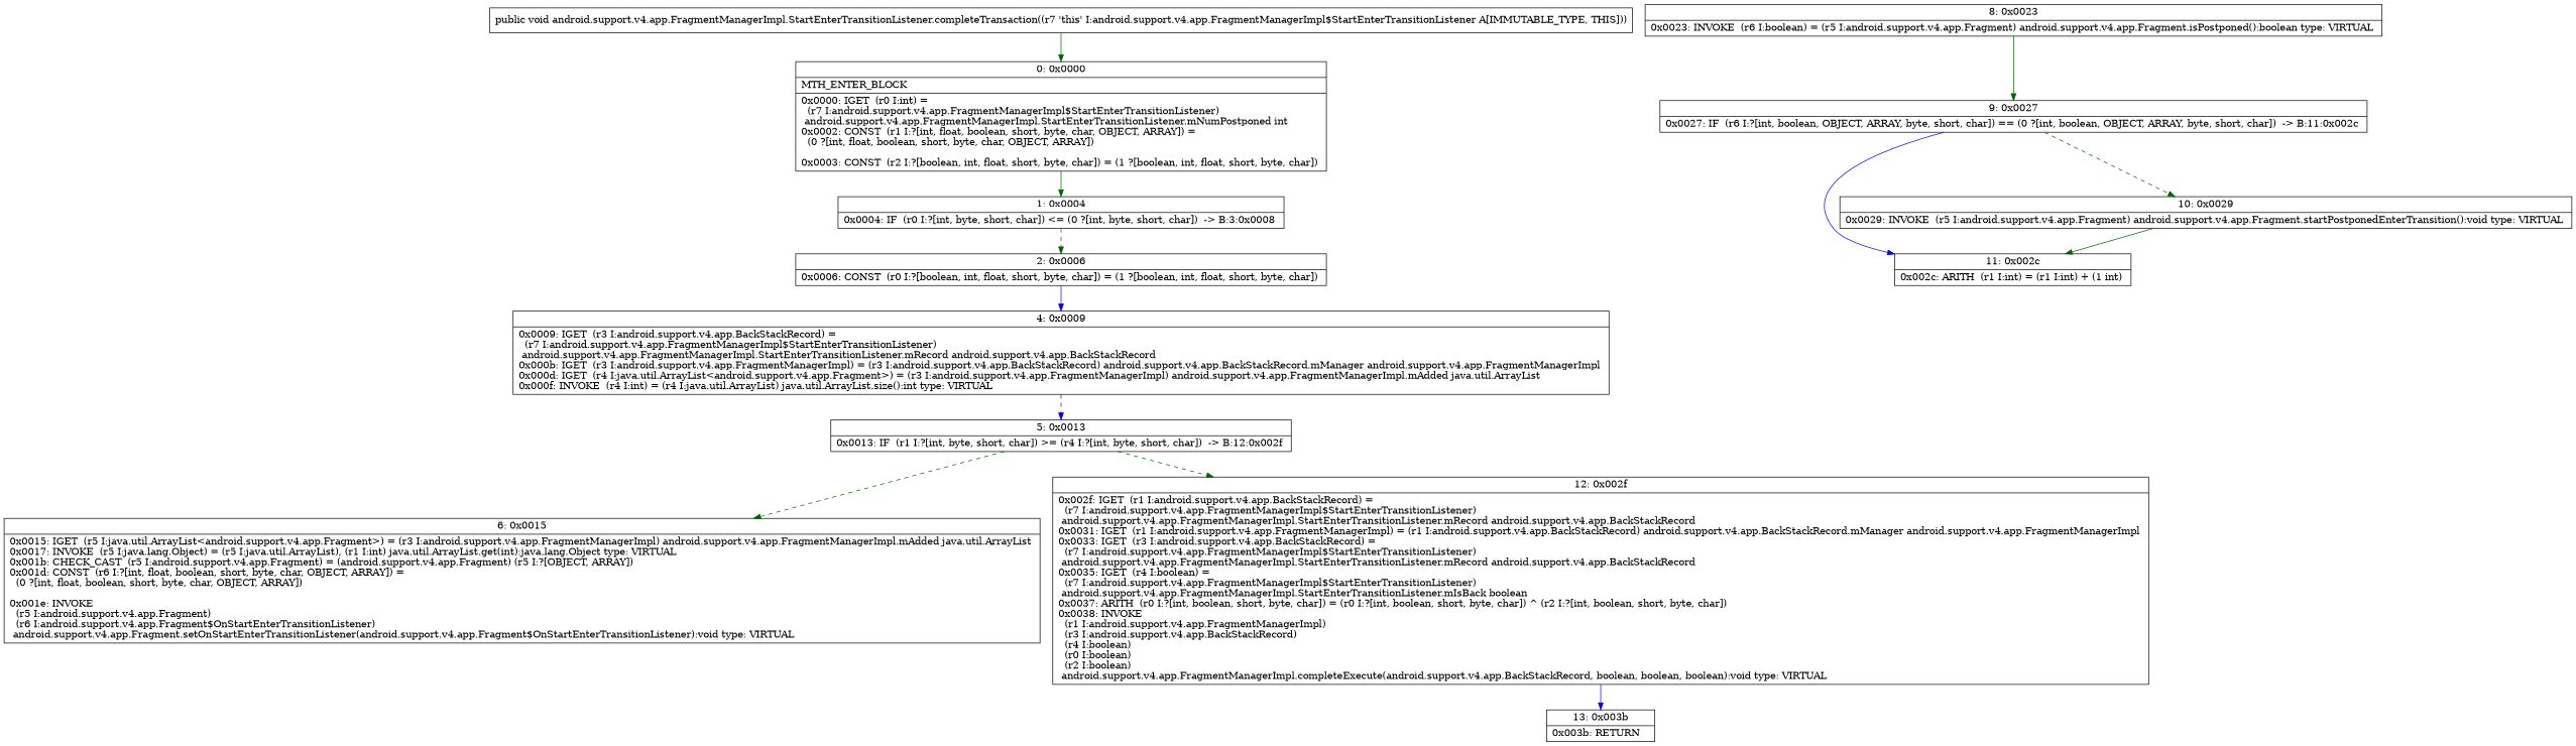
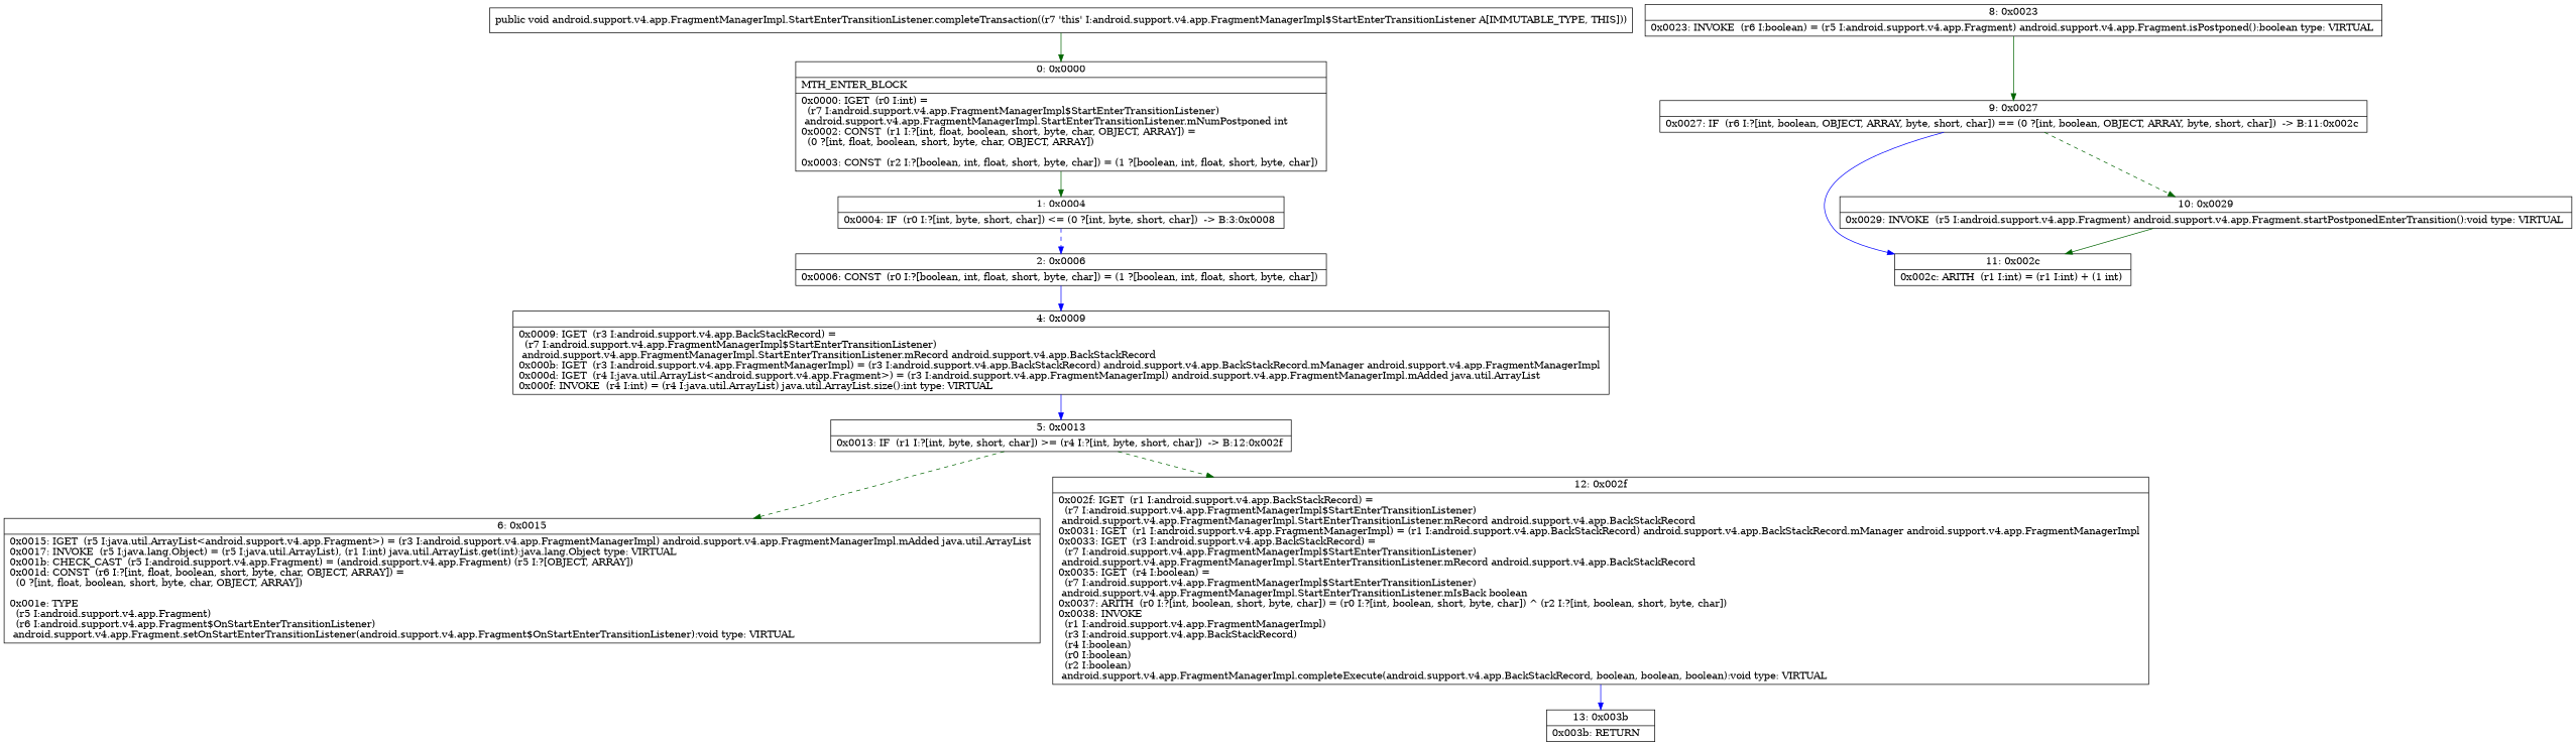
  digraph {
    node [shape=record]
    edge [color=darkgreen]
    n1 [label="{0\:\ 0x0000|MTH_ENTER_BLOCK\l|0x0000: IGET  (r0 I:int) = \l  (r7 I:android.support.v4.app.FragmentManagerImpl$StartEnterTransitionListener)\l android.support.v4.app.FragmentManagerImpl.StartEnterTransitionListener.mNumPostponed int \l0x0002: CONST  (r1 I:?[int, float, boolean, short, byte, char, OBJECT, ARRAY]) = \l  (0 ?[int, float, boolean, short, byte, char, OBJECT, ARRAY])\l \l0x0003: CONST  (r2 I:?[boolean, int, float, short, byte, char]) = (1 ?[boolean, int, float, short, byte, char]) \l}"]
    n2 [label="{1\:\ 0x0004|0x0004: IF  (r0 I:?[int, byte, short, char]) \<= (0 ?[int, byte, short, char])  \-\> B:3:0x0008 \l}"]
    n3 [label="{2\:\ 0x0006|0x0006: CONST  (r0 I:?[boolean, int, float, short, byte, char]) = (1 ?[boolean, int, float, short, byte, char]) \l}"]
    n4 [label="{4\:\ 0x0009|0x0009: IGET  (r3 I:android.support.v4.app.BackStackRecord) = \l  (r7 I:android.support.v4.app.FragmentManagerImpl$StartEnterTransitionListener)\l android.support.v4.app.FragmentManagerImpl.StartEnterTransitionListener.mRecord android.support.v4.app.BackStackRecord \l0x000b: IGET  (r3 I:android.support.v4.app.FragmentManagerImpl) = (r3 I:android.support.v4.app.BackStackRecord) android.support.v4.app.BackStackRecord.mManager android.support.v4.app.FragmentManagerImpl \l0x000d: IGET  (r4 I:java.util.ArrayList\<android.support.v4.app.Fragment\>) = (r3 I:android.support.v4.app.FragmentManagerImpl) android.support.v4.app.FragmentManagerImpl.mAdded java.util.ArrayList \l0x000f: INVOKE  (r4 I:int) = (r4 I:java.util.ArrayList) java.util.ArrayList.size():int type: VIRTUAL \l}"]
    n5 [label="{5\:\ 0x0013|0x0013: IF  (r1 I:?[int, byte, short, char]) \>= (r4 I:?[int, byte, short, char])  \-\> B:12:0x002f \l}"]
-   n6 [label="{6\:\ 0x0015|0x0015: IGET  (r5 I:java.util.ArrayList\<android.support.v4.app.Fragment\>) = (r3 I:android.support.v4.app.FragmentManagerImpl) android.support.v4.app.FragmentManagerImpl.mAdded java.util.ArrayList \l0x0017: INVOKE  (r5 I:java.lang.Object) = (r5 I:java.util.ArrayList), (r1 I:int) java.util.ArrayList.get(int):java.lang.Object type: VIRTUAL \l0x001b: CHECK_CAST  (r5 I:android.support.v4.app.Fragment) = (android.support.v4.app.Fragment) (r5 I:?[OBJECT, ARRAY]) \l0x001d: CONST  (r6 I:?[int, float, boolean, short, byte, char, OBJECT, ARRAY]) = \l  (0 ?[int, float, boolean, short, byte, char, OBJECT, ARRAY])\l \l0x001e: INVOKE  \l  (r5 I:android.support.v4.app.Fragment)\l  (r6 I:android.support.v4.app.Fragment$OnStartEnterTransitionListener)\l android.support.v4.app.Fragment.setOnStartEnterTransitionListener(android.support.v4.app.Fragment$OnStartEnterTransitionListener):void type: VIRTUAL \l}"]
+   n6 [label="{6\:\ 0x0015|0x0015: IGET  (r5 I:java.util.ArrayList\<android.support.v4.app.Fragment\>) = (r3 I:android.support.v4.app.FragmentManagerImpl) android.support.v4.app.FragmentManagerImpl.mAdded java.util.ArrayList \l0x0017: INVOKE  (r5 I:java.lang.Object) = (r5 I:java.util.ArrayList), (r1 I:int) java.util.ArrayList.get(int):java.lang.Object type: VIRTUAL \l0x001b: CHECK_CAST  (r5 I:android.support.v4.app.Fragment) = (android.support.v4.app.Fragment) (r5 I:?[OBJECT, ARRAY]) \l0x001d: CONST  (r6 I:?[int, float, boolean, short, byte, char, OBJECT, ARRAY]) = \l  (0 ?[int, float, boolean, short, byte, char, OBJECT, ARRAY])\l \l0x001e: TYPE  \l  (r5 I:android.support.v4.app.Fragment)\l  (r6 I:android.support.v4.app.Fragment$OnStartEnterTransitionListener)\l android.support.v4.app.Fragment.setOnStartEnterTransitionListener(android.support.v4.app.Fragment$OnStartEnterTransitionListener):void type: VIRTUAL \l}"]
    n7 [label="{12\:\ 0x002f|0x002f: IGET  (r1 I:android.support.v4.app.BackStackRecord) = \l  (r7 I:android.support.v4.app.FragmentManagerImpl$StartEnterTransitionListener)\l android.support.v4.app.FragmentManagerImpl.StartEnterTransitionListener.mRecord android.support.v4.app.BackStackRecord \l0x0031: IGET  (r1 I:android.support.v4.app.FragmentManagerImpl) = (r1 I:android.support.v4.app.BackStackRecord) android.support.v4.app.BackStackRecord.mManager android.support.v4.app.FragmentManagerImpl \l0x0033: IGET  (r3 I:android.support.v4.app.BackStackRecord) = \l  (r7 I:android.support.v4.app.FragmentManagerImpl$StartEnterTransitionListener)\l android.support.v4.app.FragmentManagerImpl.StartEnterTransitionListener.mRecord android.support.v4.app.BackStackRecord \l0x0035: IGET  (r4 I:boolean) = \l  (r7 I:android.support.v4.app.FragmentManagerImpl$StartEnterTransitionListener)\l android.support.v4.app.FragmentManagerImpl.StartEnterTransitionListener.mIsBack boolean \l0x0037: ARITH  (r0 I:?[int, boolean, short, byte, char]) = (r0 I:?[int, boolean, short, byte, char]) ^ (r2 I:?[int, boolean, short, byte, char]) \l0x0038: INVOKE  \l  (r1 I:android.support.v4.app.FragmentManagerImpl)\l  (r3 I:android.support.v4.app.BackStackRecord)\l  (r4 I:boolean)\l  (r0 I:boolean)\l  (r2 I:boolean)\l android.support.v4.app.FragmentManagerImpl.completeExecute(android.support.v4.app.BackStackRecord, boolean, boolean, boolean):void type: VIRTUAL \l}"]
    n8 [label="{13\:\ 0x003b|0x003b: RETURN   \l}"]
    n9 [label="{8\:\ 0x0023|0x0023: INVOKE  (r6 I:boolean) = (r5 I:android.support.v4.app.Fragment) android.support.v4.app.Fragment.isPostponed():boolean type: VIRTUAL \l}"]
    n10 [label="{9\:\ 0x0027|0x0027: IF  (r6 I:?[int, boolean, OBJECT, ARRAY, byte, short, char]) == (0 ?[int, boolean, OBJECT, ARRAY, byte, short, char])  \-\> B:11:0x002c \l}"]
    n11 [label="{11\:\ 0x002c|0x002c: ARITH  (r1 I:int) = (r1 I:int) + (1 int) \l}"]
    n12 [label="{10\:\ 0x0029|0x0029: INVOKE  (r5 I:android.support.v4.app.Fragment) android.support.v4.app.Fragment.startPostponedEnterTransition():void type: VIRTUAL \l}"]
    n13 [label="{public void android.support.v4.app.FragmentManagerImpl.StartEnterTransitionListener.completeTransaction((r7 'this' I:android.support.v4.app.FragmentManagerImpl$StartEnterTransitionListener A[IMMUTABLE_TYPE, THIS])) }"]
    n1 -> n2
-   n2 -> n3 [style=dashed]
+   n2 -> n3 [color=blue style=dashed]
    n3 -> n4 [color=blue]
-   n4 -> n5 [color=blue style=dashed]
+   n4 -> n5 [color=blue]
    n5 -> n6 [style=dashed]
    n5 -> n7 [style=dashed]
    n7 -> n8 [color=blue]
    n9 -> n10
    n10 -> n11 [color=blue]
    n10 -> n12 [style=dashed]
    n12 -> n11
    n13 -> n1
  }
